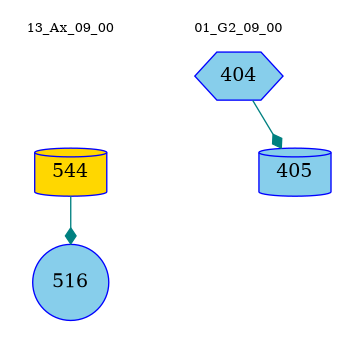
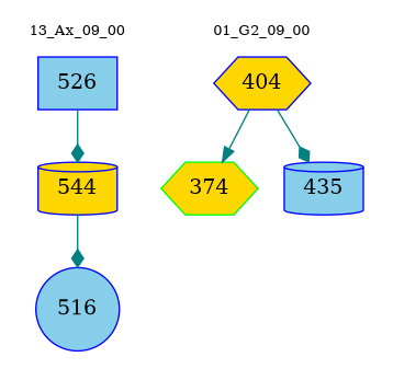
  digraph {
    node [color=blue fillcolor=skyblue shape=cylinder style=filled]
    edge [arrowhead=diamond color=teal]
+   n1 [label=526 shape=box]
    n2 [label=516 shape=circle]
    n3 [fillcolor=gold label=544]
-   n4 [label=404 shape=hexagon]
-   n6 [label=405]
+   n4 [fillcolor=gold label=404 shape=hexagon]
+   n5 [color=green fillcolor=gold label=374 shape=hexagon]
+   n6 [label=435]
    subgraph cluster_1 {
      color=white
      fontsize=10
      label="13_Ax_09_00"
+     n1
      n2
      n3
    }
    subgraph cluster_2 {
      color=white
      fontsize=10
      label="01_G2_09_00"
      n4
+     n5
      n6
    }
+   n1 -> n3
    n3 -> n2
+   n4 -> n5 [arrowhead=normal]
    n4 -> n6
  }
